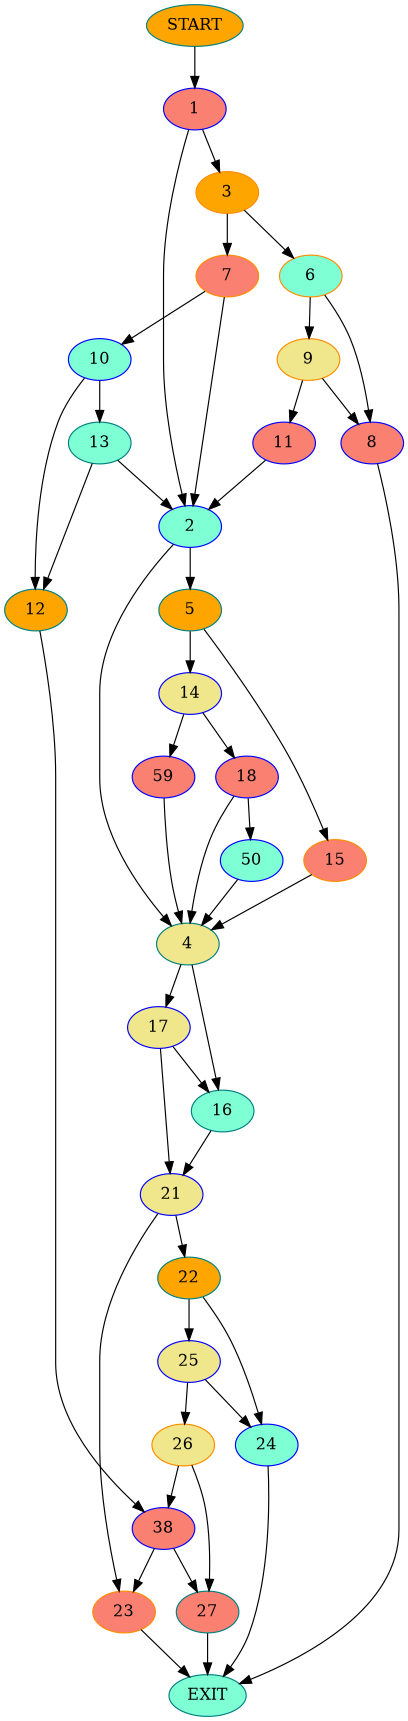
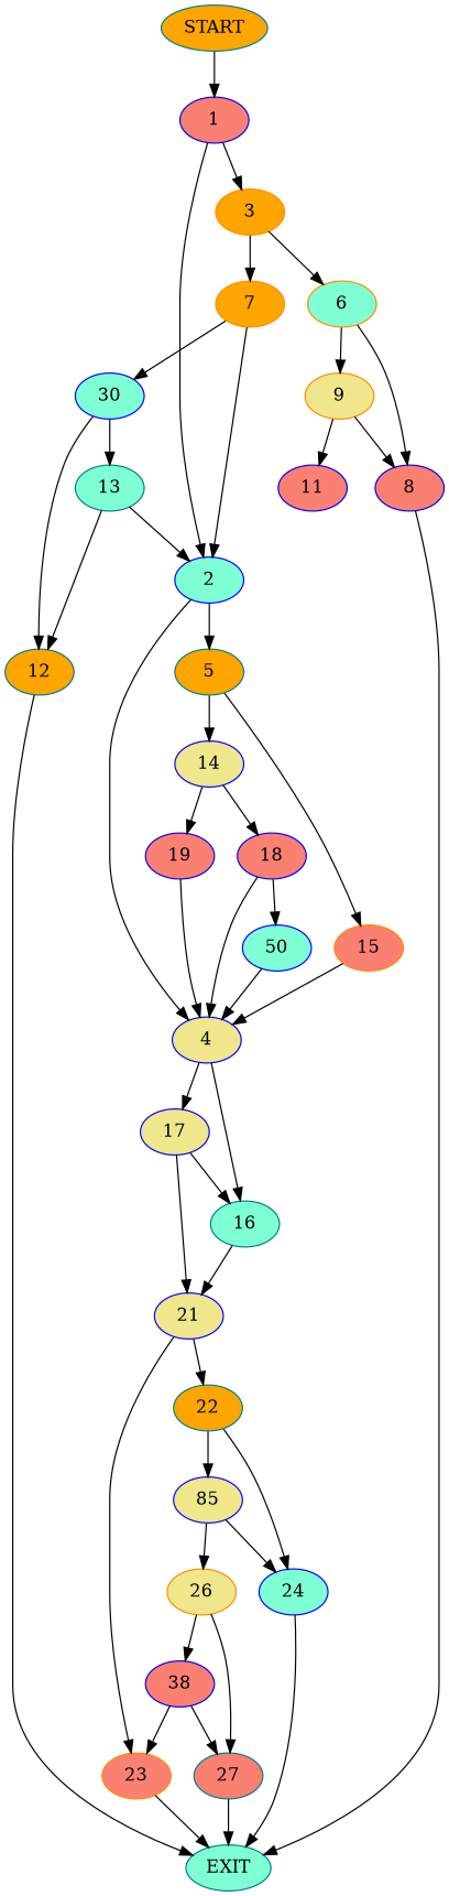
  digraph {
    node [color=blue fillcolor=salmon style=filled]
    n1 [color=teal fillcolor=orange label=START]
    1
    2 [fillcolor=aquamarine]
    3 [color=darkorange fillcolor=orange]
    n5 [color=teal fillcolor=aquamarine label=EXIT]
-   4 [color=teal fillcolor=khaki]
+   4 [fillcolor=khaki]
    5 [color=teal fillcolor=orange]
    6 [color=darkorange fillcolor=aquamarine]
-   7 [color=darkorange]
+   7 [color=darkorange fillcolor=orange]
    16 [color=teal fillcolor=aquamarine]
    17 [fillcolor=khaki]
    14 [fillcolor=khaki]
    15 [color=darkorange]
    8
    9 [color=darkorange fillcolor=khaki]
-   10 [fillcolor=aquamarine]
+   10 [fillcolor=aquamarine label=30]
    21 [fillcolor=khaki]
    18
-   19 [label=59]
+   19
    11
    12 [color=teal fillcolor=orange]
    13 [color=teal fillcolor=aquamarine]
    n23 [fillcolor=aquamarine label=50]
    22 [color=teal fillcolor=orange]
    23 [color=darkorange]
    24 [fillcolor=aquamarine]
-   25 [fillcolor=khaki]
+   25 [fillcolor=khaki label=85]
    26 [color=darkorange fillcolor=khaki]
    27 [color=teal]
    n30 [label=38]
    n1 -> 1
    1 -> 2
    1 -> 3
    2 -> 4
    2 -> 5
    3 -> 6
    3 -> 7
    4 -> 16
    4 -> 17
    5 -> 14
    5 -> 15
    6 -> 8
    6 -> 9
    7 -> 2
    7 -> 10
    16 -> 21
    17 -> 16
    17 -> 21
    14 -> 18
    14 -> 19
    15 -> 4
    8 -> n5
    9 -> 8
    9 -> 11
    10 -> 12
    10 -> 13
    21 -> 22
    21 -> 23
    18 -> 4
    18 -> n23
    19 -> 4
-   11 -> 2
-   12 -> n30
+   12 -> n5
    13 -> 2
    13 -> 12
    n23 -> 4
    22 -> 24
    22 -> 25
    23 -> n5
    24 -> n5
    25 -> 24
    25 -> 26
    26 -> 27
    26 -> n30
    27 -> n5
    n30 -> 23
    n30 -> 27
  }
